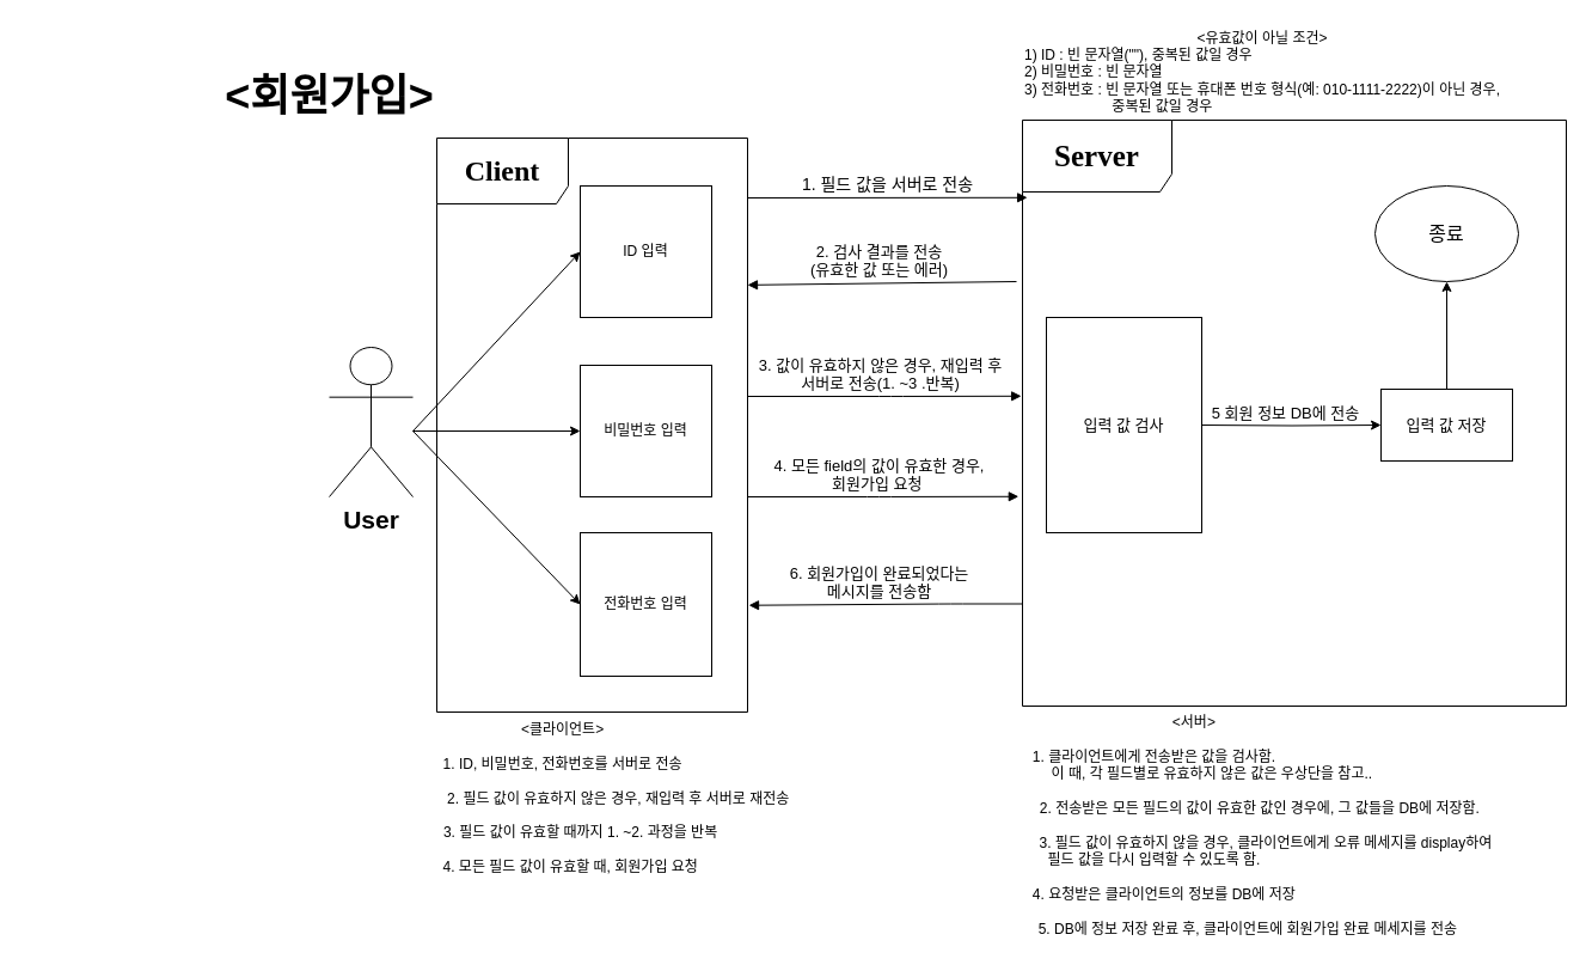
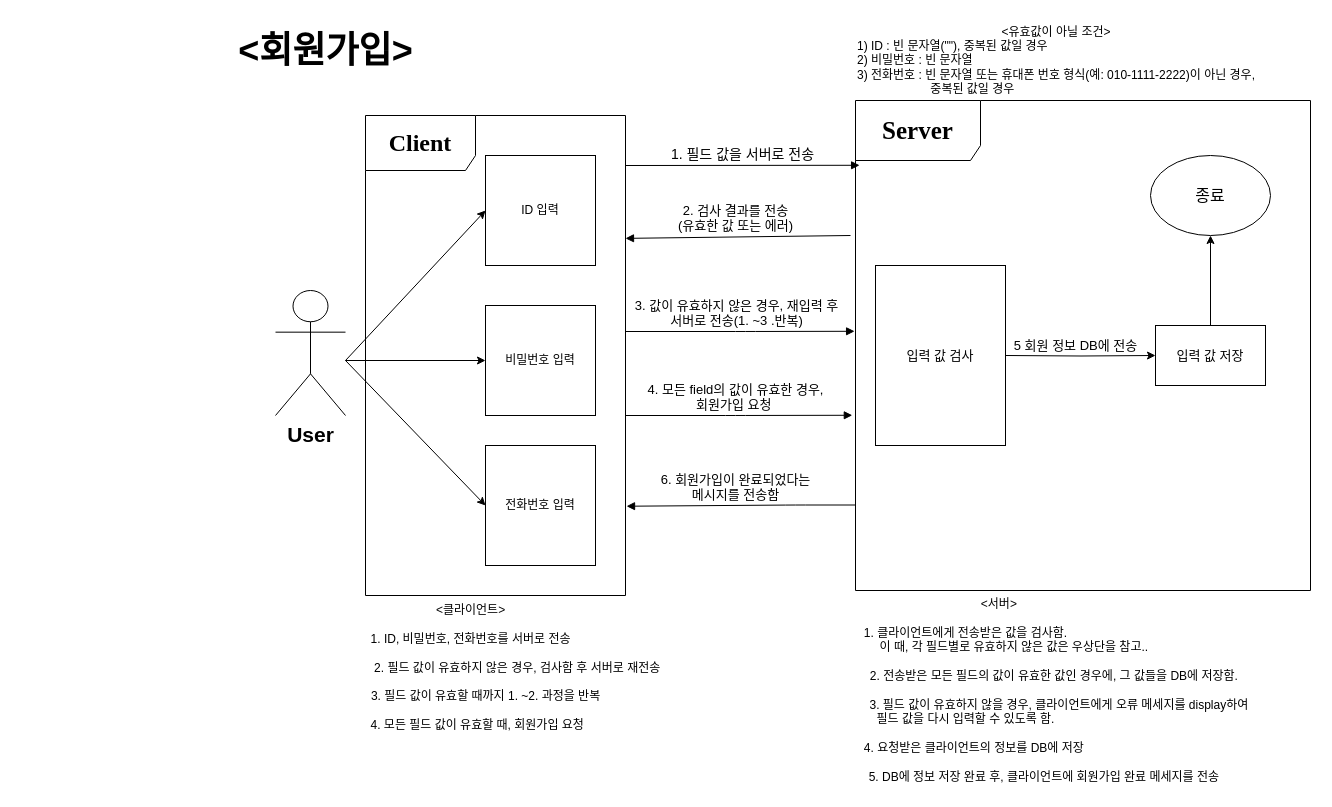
  <mxCell id="0" />
  <mxCell id="1" parent="0" />
  <mxCell id="2" value="ID 입력" style="rounded=0;whiteSpace=wrap;html=1;" parent="1" vertex="1"><mxGeometry x="485" y="155" width="110" height="110" as="geometry" /></mxCell>
  <mxCell id="3" value="전화번호 입력" style="rounded=0;whiteSpace=wrap;html=1;" parent="1" vertex="1"><mxGeometry x="485" y="445" width="110" height="120" as="geometry" /></mxCell>
  <mxCell id="4" value="비밀번호 입력" style="rounded=0;whiteSpace=wrap;html=1;" parent="1" vertex="1"><mxGeometry x="485" y="305" width="110" height="110" as="geometry" /></mxCell>
  <mxCell id="5" value="" style="endArrow=classic;html=1;entryX=0;entryY=0.5;entryDx=0;entryDy=0;exitX=1;exitY=0.5;exitDx=0;exitDy=0;" parent="1" target="2" edge="1"><mxGeometry width="50" height="50" relative="1" as="geometry"><mxPoint x="345" y="360" as="sourcePoint" /><mxPoint x="435" y="335" as="targetPoint" /></mxGeometry></mxCell>
  <mxCell id="6" value="" style="endArrow=classic;html=1;entryX=0;entryY=0.5;entryDx=0;entryDy=0;exitX=1;exitY=0.5;exitDx=0;exitDy=0;" parent="1" target="4" edge="1"><mxGeometry width="50" height="50" relative="1" as="geometry"><mxPoint x="345" y="360" as="sourcePoint" /><mxPoint x="435" y="335" as="targetPoint" /></mxGeometry></mxCell>
  <mxCell id="7" value="" style="endArrow=classic;html=1;entryX=0;entryY=0.5;entryDx=0;entryDy=0;exitX=1;exitY=0.5;exitDx=0;exitDy=0;" parent="1" target="3" edge="1"><mxGeometry width="50" height="50" relative="1" as="geometry"><mxPoint x="345" y="360" as="sourcePoint" /><mxPoint x="435" y="335" as="targetPoint" /><Array as="points" /></mxGeometry></mxCell>
  <mxCell id="8" value="" style="edgeStyle=orthogonalEdgeStyle;rounded=0;orthogonalLoop=1;jettySize=auto;html=1;fontSize=13;" parent="1" target="10" edge="1"><mxGeometry relative="1" as="geometry"><mxPoint x="1005" y="355" as="sourcePoint" /></mxGeometry></mxCell>
  <mxCell id="9" style="edgeStyle=orthogonalEdgeStyle;rounded=0;orthogonalLoop=1;jettySize=auto;html=1;entryX=0.5;entryY=1;entryDx=0;entryDy=0;fontSize=13;" parent="1" source="10" target="11" edge="1"><mxGeometry relative="1" as="geometry" /></mxCell>
  <mxCell id="10" value="입력 값 저장" style="rounded=0;whiteSpace=wrap;html=1;fontSize=13;strokeColor=#000000;" parent="1" vertex="1"><mxGeometry x="1155" y="325" width="110" height="60" as="geometry" /></mxCell>
  <mxCell id="11" value="&lt;font style=&quot;font-size: 16px&quot;&gt;종료&lt;/font&gt;" style="ellipse;whiteSpace=wrap;html=1;" parent="1" vertex="1"><mxGeometry x="1150" y="155" width="120" height="80" as="geometry" /></mxCell>
  <mxCell id="12" value="5 회원 정보 DB에 전송" style="text;html=1;align=center;verticalAlign=middle;resizable=0;points=[];autosize=1;fontSize=13;" parent="1" vertex="1"><mxGeometry x="1000" y="335" width="150" height="20" as="geometry" /></mxCell>
  <mxCell id="13" value="&lt;font style=&quot;font-size: 13px&quot;&gt;입력 값 검사&lt;/font&gt;" style="rounded=0;whiteSpace=wrap;html=1;strokeColor=#000000;" parent="1" vertex="1"><mxGeometry x="875" y="265" width="130" height="180" as="geometry" /></mxCell>
- <mxCell id="14" value="&lt;br&gt;&amp;nbsp; &amp;nbsp; &amp;nbsp; &amp;nbsp; &amp;nbsp; &amp;nbsp; &amp;nbsp; &amp;nbsp; &amp;nbsp; &amp;nbsp; &amp;nbsp; &amp;nbsp; &amp;nbsp; &amp;nbsp; &amp;nbsp; &amp;nbsp; &amp;nbsp; &amp;nbsp; &amp;nbsp; &amp;nbsp; &amp;nbsp; &amp;nbsp; &amp;nbsp; &amp;nbsp; &amp;nbsp; &amp;nbsp; &amp;nbsp; &amp;nbsp; &amp;nbsp; &amp;nbsp; &amp;nbsp; &amp;nbsp; &amp;nbsp; &amp;nbsp; &amp;nbsp; &amp;nbsp; &amp;lt;클라이언트&amp;gt;&lt;br&gt;&lt;br&gt;&amp;nbsp; &amp;nbsp; &amp;nbsp; &amp;nbsp; &amp;nbsp; &amp;nbsp; &amp;nbsp; &amp;nbsp; &amp;nbsp; &amp;nbsp; &amp;nbsp; &amp;nbsp; &amp;nbsp; &amp;nbsp; &amp;nbsp; &amp;nbsp; &amp;nbsp; &amp;nbsp; &amp;nbsp; &amp;nbsp; &amp;nbsp; &amp;nbsp; &amp;nbsp; &amp;nbsp; &amp;nbsp; &amp;nbsp; &amp;nbsp; &amp;nbsp; &amp;nbsp; &amp;nbsp; &amp;nbsp; &amp;nbsp; &amp;nbsp; &amp;nbsp; &amp;nbsp; &amp;nbsp; 1. ID, 비밀번호, 전화번호를 서버로 전송&lt;br&gt;&lt;br&gt;&amp;nbsp; &amp;nbsp; &amp;nbsp; &amp;nbsp; &amp;nbsp; &amp;nbsp; &amp;nbsp; &amp;nbsp; &amp;nbsp; &amp;nbsp; &amp;nbsp; &amp;nbsp; &amp;nbsp; &amp;nbsp; &amp;nbsp; &amp;nbsp; &amp;nbsp; &amp;nbsp; &amp;nbsp; &amp;nbsp; &amp;nbsp; &amp;nbsp; &amp;nbsp; &amp;nbsp; &amp;nbsp; &amp;nbsp; &amp;nbsp; &amp;nbsp; &amp;nbsp; &amp;nbsp; &amp;nbsp; &amp;nbsp; &amp;nbsp; &amp;nbsp; &amp;nbsp; &amp;nbsp; &amp;nbsp; &amp;nbsp; &amp;nbsp; &amp;nbsp; &amp;nbsp; &amp;nbsp; &amp;nbsp; &amp;nbsp; &amp;nbsp; &amp;nbsp; &amp;nbsp; &amp;nbsp; &amp;nbsp; &amp;nbsp; 2. 필드 값이 유효하지 않은 경우, 재입력 후 서버로 재전송&lt;br&gt;&lt;br&gt;&amp;nbsp; &amp;nbsp; &amp;nbsp; &amp;nbsp; &amp;nbsp; &amp;nbsp; &amp;nbsp; &amp;nbsp; &amp;nbsp; &amp;nbsp; &amp;nbsp; &amp;nbsp; &amp;nbsp; &amp;nbsp; &amp;nbsp; &amp;nbsp; &amp;nbsp; &amp;nbsp; &amp;nbsp; &amp;nbsp; &amp;nbsp; &amp;nbsp; &amp;nbsp; &amp;nbsp; &amp;nbsp; &amp;nbsp; &amp;nbsp; &amp;nbsp; &amp;nbsp; &amp;nbsp; &amp;nbsp; &amp;nbsp; &amp;nbsp; &amp;nbsp; &amp;nbsp; &amp;nbsp; &amp;nbsp; &amp;nbsp; &amp;nbsp; &amp;nbsp; &amp;nbsp;3. 필드 값이 유효할 때까지 1. ~2. 과정을 반복&lt;br&gt;&lt;br&gt;&amp;nbsp; &amp;nbsp; &amp;nbsp; &amp;nbsp; &amp;nbsp; &amp;nbsp; &amp;nbsp; &amp;nbsp; &amp;nbsp; &amp;nbsp; &amp;nbsp; &amp;nbsp; &amp;nbsp; &amp;nbsp; &amp;nbsp; &amp;nbsp; &amp;nbsp; &amp;nbsp; &amp;nbsp; &amp;nbsp; &amp;nbsp; &amp;nbsp; &amp;nbsp; &amp;nbsp; &amp;nbsp; &amp;nbsp; &amp;nbsp; &amp;nbsp; &amp;nbsp; &amp;nbsp; &amp;nbsp; &amp;nbsp; &amp;nbsp; &amp;nbsp; &amp;nbsp; &amp;nbsp; &amp;nbsp; &amp;nbsp; &amp;nbsp;4. 모든 필드 값이 유효할 때, 회원가입 요청&amp;nbsp;" style="text;html=1;align=center;verticalAlign=middle;resizable=0;points=[];autosize=1;" parent="1" vertex="1"><mxGeometry x="20" y="585" width="660" height="150" as="geometry" /></mxCell>
+ <mxCell id="14" value="&lt;br&gt;&amp;nbsp; &amp;nbsp; &amp;nbsp; &amp;nbsp; &amp;nbsp; &amp;nbsp; &amp;nbsp; &amp;nbsp; &amp;nbsp; &amp;nbsp; &amp;nbsp; &amp;nbsp; &amp;nbsp; &amp;nbsp; &amp;nbsp; &amp;nbsp; &amp;nbsp; &amp;nbsp; &amp;nbsp; &amp;nbsp; &amp;nbsp; &amp;nbsp; &amp;nbsp; &amp;nbsp; &amp;nbsp; &amp;nbsp; &amp;nbsp; &amp;nbsp; &amp;nbsp; &amp;nbsp; &amp;nbsp; &amp;nbsp; &amp;nbsp; &amp;nbsp; &amp;nbsp; &amp;nbsp; &amp;lt;클라이언트&amp;gt;&lt;br&gt;&lt;br&gt;&amp;nbsp; &amp;nbsp; &amp;nbsp; &amp;nbsp; &amp;nbsp; &amp;nbsp; &amp;nbsp; &amp;nbsp; &amp;nbsp; &amp;nbsp; &amp;nbsp; &amp;nbsp; &amp;nbsp; &amp;nbsp; &amp;nbsp; &amp;nbsp; &amp;nbsp; &amp;nbsp; &amp;nbsp; &amp;nbsp; &amp;nbsp; &amp;nbsp; &amp;nbsp; &amp;nbsp; &amp;nbsp; &amp;nbsp; &amp;nbsp; &amp;nbsp; &amp;nbsp; &amp;nbsp; &amp;nbsp; &amp;nbsp; &amp;nbsp; &amp;nbsp; &amp;nbsp; &amp;nbsp; 1. ID, 비밀번호, 전화번호를 서버로 전송&lt;br&gt;&lt;br&gt;&amp;nbsp; &amp;nbsp; &amp;nbsp; &amp;nbsp; &amp;nbsp; &amp;nbsp; &amp;nbsp; &amp;nbsp; &amp;nbsp; &amp;nbsp; &amp;nbsp; &amp;nbsp; &amp;nbsp; &amp;nbsp; &amp;nbsp; &amp;nbsp; &amp;nbsp; &amp;nbsp; &amp;nbsp; &amp;nbsp; &amp;nbsp; &amp;nbsp; &amp;nbsp; &amp;nbsp; &amp;nbsp; &amp;nbsp; &amp;nbsp; &amp;nbsp; &amp;nbsp; &amp;nbsp; &amp;nbsp; &amp;nbsp; &amp;nbsp; &amp;nbsp; &amp;nbsp; &amp;nbsp; &amp;nbsp; &amp;nbsp; &amp;nbsp; &amp;nbsp; &amp;nbsp; &amp;nbsp; &amp;nbsp; &amp;nbsp; &amp;nbsp; &amp;nbsp; &amp;nbsp; &amp;nbsp; &amp;nbsp; &amp;nbsp; 2. 필드 값이 유효하지 않은 경우, 검사함 후 서버로 재전송&lt;br&gt;&lt;br&gt;&amp;nbsp; &amp;nbsp; &amp;nbsp; &amp;nbsp; &amp;nbsp; &amp;nbsp; &amp;nbsp; &amp;nbsp; &amp;nbsp; &amp;nbsp; &amp;nbsp; &amp;nbsp; &amp;nbsp; &amp;nbsp; &amp;nbsp; &amp;nbsp; &amp;nbsp; &amp;nbsp; &amp;nbsp; &amp;nbsp; &amp;nbsp; &amp;nbsp; &amp;nbsp; &amp;nbsp; &amp;nbsp; &amp;nbsp; &amp;nbsp; &amp;nbsp; &amp;nbsp; &amp;nbsp; &amp;nbsp; &amp;nbsp; &amp;nbsp; &amp;nbsp; &amp;nbsp; &amp;nbsp; &amp;nbsp; &amp;nbsp; &amp;nbsp; &amp;nbsp; &amp;nbsp;3. 필드 값이 유효할 때까지 1. ~2. 과정을 반복&lt;br&gt;&lt;br&gt;&amp;nbsp; &amp;nbsp; &amp;nbsp; &amp;nbsp; &amp;nbsp; &amp;nbsp; &amp;nbsp; &amp;nbsp; &amp;nbsp; &amp;nbsp; &amp;nbsp; &amp;nbsp; &amp;nbsp; &amp;nbsp; &amp;nbsp; &amp;nbsp; &amp;nbsp; &amp;nbsp; &amp;nbsp; &amp;nbsp; &amp;nbsp; &amp;nbsp; &amp;nbsp; &amp;nbsp; &amp;nbsp; &amp;nbsp; &amp;nbsp; &amp;nbsp; &amp;nbsp; &amp;nbsp; &amp;nbsp; &amp;nbsp; &amp;nbsp; &amp;nbsp; &amp;nbsp; &amp;nbsp; &amp;nbsp; &amp;nbsp; &amp;nbsp;4. 모든 필드 값이 유효할 때, 회원가입 요청&amp;nbsp;" style="text;html=1;align=center;verticalAlign=middle;resizable=0;points=[];autosize=1;" parent="1" vertex="1"><mxGeometry x="20" y="585" width="660" height="150" as="geometry" /></mxCell>
  <mxCell id="15" value="&amp;nbsp; &amp;nbsp; &amp;nbsp; &amp;nbsp; &amp;nbsp; &amp;nbsp; &amp;nbsp; &amp;nbsp; &amp;nbsp; &amp;nbsp; &amp;lt;서버&amp;gt;&lt;br&gt;&lt;br&gt;1. 클라이언트에게 전송받은 값을 검사함.&lt;br&gt;&amp;nbsp; &amp;nbsp; &amp;nbsp; &amp;nbsp; &amp;nbsp; &amp;nbsp; &amp;nbsp; &amp;nbsp; &amp;nbsp; &amp;nbsp; &amp;nbsp; &amp;nbsp; &amp;nbsp; &amp;nbsp; &amp;nbsp;이 때, 각 필드별로 유효하지 않은 값은 우상단을 참고..&lt;br&gt;&lt;br&gt;&amp;nbsp; &amp;nbsp; &amp;nbsp; &amp;nbsp; &amp;nbsp; &amp;nbsp; &amp;nbsp; &amp;nbsp; &amp;nbsp; &amp;nbsp; &amp;nbsp; &amp;nbsp; &amp;nbsp; &amp;nbsp; &amp;nbsp; &amp;nbsp; &amp;nbsp; &amp;nbsp; &amp;nbsp; &amp;nbsp; &amp;nbsp; &amp;nbsp; &amp;nbsp; &amp;nbsp; &amp;nbsp; &amp;nbsp; &amp;nbsp;2. 전송받은 모든 필드의 값이 유효한 값인 경우에, 그 값들을 DB에 저장함.&lt;br&gt;&lt;br&gt;&amp;nbsp; &amp;nbsp; &amp;nbsp; &amp;nbsp; &amp;nbsp; &amp;nbsp; &amp;nbsp; &amp;nbsp; &amp;nbsp; &amp;nbsp; &amp;nbsp; &amp;nbsp; &amp;nbsp; &amp;nbsp; &amp;nbsp; &amp;nbsp; &amp;nbsp; &amp;nbsp; &amp;nbsp; &amp;nbsp; &amp;nbsp; &amp;nbsp; &amp;nbsp; &amp;nbsp; &amp;nbsp; &amp;nbsp; &amp;nbsp; &amp;nbsp; 3. 필드 값이 유효하지 않을 경우, 클라이언트에게 오류 메세지를 display하여&lt;br&gt;필드 값을 다시 입력할 수 있도록 함.&lt;br&gt;&lt;br&gt;&amp;nbsp; &amp;nbsp; &amp;nbsp;4. 요청받은 클라이언트의 정보를 DB에 저장&lt;br&gt;&lt;br&gt;&amp;nbsp; &amp;nbsp; &amp;nbsp; &amp;nbsp; &amp;nbsp; &amp;nbsp; &amp;nbsp; &amp;nbsp; &amp;nbsp; &amp;nbsp; &amp;nbsp; &amp;nbsp; &amp;nbsp; &amp;nbsp; &amp;nbsp; &amp;nbsp; &amp;nbsp; &amp;nbsp; &amp;nbsp; &amp;nbsp; &amp;nbsp; &amp;nbsp; &amp;nbsp; &amp;nbsp;5. DB에 정보 저장 완료 후, 클라이언트에 회원가입 완료 메세지를 전송" style="text;html=1;align=center;verticalAlign=middle;resizable=0;points=[];autosize=1;" parent="1" vertex="1"><mxGeometry x="660" y="595" width="610" height="190" as="geometry" /></mxCell>
  <mxCell id="16" value="&lt;div style=&quot;text-align: center&quot;&gt;&lt;span&gt;&amp;lt;유효값이 아닐 조건&amp;gt;&lt;/span&gt;&lt;/div&gt;1) ID : 빈 문자열(&quot;&quot;), 중복된 값일 경우&lt;br&gt;2) 비밀번호 : 빈 문자열&lt;br&gt;3) 전화번호 : 빈 문자열 또는 휴대폰 번호 형식(예: 010-1111-2222)이 아닌 경우,&lt;br&gt;&amp;nbsp; &amp;nbsp; &amp;nbsp; &amp;nbsp; &amp;nbsp; &amp;nbsp; &amp;nbsp; &amp;nbsp; &amp;nbsp; &amp;nbsp; &amp;nbsp; 중복된 값일 경우" style="text;html=1;align=left;verticalAlign=middle;resizable=0;points=[];autosize=1;" parent="1" vertex="1"><mxGeometry x="855" y="20" width="440" height="80" as="geometry" /></mxCell>
- <mxCell id="17" value="&lt;font size=&quot;1&quot;&gt;&lt;b style=&quot;font-size: 36px&quot;&gt;&amp;lt;회원가입&amp;gt;&lt;/b&gt;&lt;/font&gt;" style="text;html=1;align=center;verticalAlign=middle;resizable=0;points=[];autosize=1;" vertex="1" parent="1"><mxGeometry x="175" y="65" width="200" height="30" as="geometry" /></mxCell>
+ <mxCell id="17" value="&lt;font size=&quot;1&quot;&gt;&lt;b style=&quot;font-size: 36px&quot;&gt;&amp;lt;회원가입&amp;gt;&lt;/b&gt;&lt;/font&gt;" style="text;html=1;align=center;verticalAlign=middle;resizable=0;points=[];autosize=1;" vertex="1" parent="1"><mxGeometry x="225" y="35" width="200" height="30" as="geometry" /></mxCell>
  <mxCell id="18" value="&lt;b&gt;&lt;font face=&quot;Verdana&quot; style=&quot;font-size: 24px&quot;&gt;Client&lt;/font&gt;&lt;/b&gt;" style="shape=umlFrame;whiteSpace=wrap;html=1;strokeColor=#000000;width=110;height=55;" vertex="1" parent="1"><mxGeometry x="365" y="115" width="260" height="480" as="geometry" /></mxCell>
  <mxCell id="19" value="&lt;font style=&quot;font-size: 14px&quot;&gt;1. 필드 값을 서버로 전송&lt;/font&gt;" style="html=1;verticalAlign=bottom;endArrow=block;entryX=0.009;entryY=0.122;entryDx=0;entryDy=0;entryPerimeter=0;" edge="1" parent="1"><mxGeometry width="80" relative="1" as="geometry"><mxPoint x="625" y="165" as="sourcePoint" /><mxPoint x="859.095" y="164.78" as="targetPoint" /></mxGeometry></mxCell>
  <mxCell id="20" value="&lt;font style=&quot;font-size: 13px&quot;&gt;2. 검사 결과를 전송&lt;br&gt;(유효한 값 또는 에러)&lt;/font&gt;" style="html=1;verticalAlign=bottom;endArrow=block;entryX=1;entryY=0.256;entryDx=0;entryDy=0;entryPerimeter=0;" edge="1" parent="1" target="18"><mxGeometry x="0.022" width="80" relative="1" as="geometry"><mxPoint x="850" y="235" as="sourcePoint" /><mxPoint x="770" y="235" as="targetPoint" /><mxPoint as="offset" /></mxGeometry></mxCell>
  <mxCell id="21" value="&lt;font style=&quot;font-size: 13px&quot;&gt;3. 값이 유효하지 않은 경우, 재입력 후&lt;br&gt;서버로 전송(1. ~3 .반복)&lt;/font&gt;" style="html=1;verticalAlign=bottom;endArrow=block;entryX=-0.002;entryY=0.471;entryDx=0;entryDy=0;entryPerimeter=0;" edge="1" parent="1" target="23"><mxGeometry x="-0.035" width="80" relative="1" as="geometry"><mxPoint x="625" y="331" as="sourcePoint" /><mxPoint x="851.815" y="315.21" as="targetPoint" /><Array as="points"><mxPoint x="745" y="331" /></Array><mxPoint as="offset" /></mxGeometry></mxCell>
  <mxCell id="22" value="&lt;font style=&quot;font-size: 13px&quot;&gt;4. 모든 field의 값이 유효한 경우,&lt;br&gt;회원가입 요청&amp;nbsp;&lt;/font&gt;" style="html=1;verticalAlign=bottom;endArrow=block;entryX=-0.007;entryY=0.573;entryDx=0;entryDy=0;entryPerimeter=0;" edge="1" parent="1"><mxGeometry x="-0.03" width="80" relative="1" as="geometry"><mxPoint x="625" y="415" as="sourcePoint" /><mxPoint x="851.815" y="414.77" as="targetPoint" /><Array as="points"><mxPoint x="735" y="415" /></Array><mxPoint as="offset" /></mxGeometry></mxCell>
  <mxCell id="23" value="&lt;b&gt;&lt;font style=&quot;font-size: 25px&quot; face=&quot;Verdana&quot;&gt;Server&lt;/font&gt;&lt;/b&gt;" style="shape=umlFrame;whiteSpace=wrap;html=1;strokeColor=#000000;width=125;height=60;" vertex="1" parent="1"><mxGeometry x="855" y="100" width="455" height="490" as="geometry" /></mxCell>
  <mxCell id="24" value="&lt;font style=&quot;font-size: 13px&quot;&gt;6. 회원가입이 완료되었다는&lt;br&gt;메시지를 전송함&lt;/font&gt;" style="html=1;verticalAlign=bottom;endArrow=block;entryX=1.004;entryY=0.814;entryDx=0;entryDy=0;entryPerimeter=0;" edge="1" parent="1" target="18"><mxGeometry x="0.048" width="80" relative="1" as="geometry"><mxPoint x="855" y="504.5" as="sourcePoint" /><mxPoint x="665" y="505" as="targetPoint" /><Array as="points"><mxPoint x="795" y="504.5" /></Array><mxPoint as="offset" /></mxGeometry></mxCell>
  <mxCell id="25" value="&lt;font style=&quot;font-size: 21px&quot;&gt;&lt;b&gt;User&lt;/b&gt;&lt;/font&gt;" style="shape=umlActor;verticalLabelPosition=bottom;labelBackgroundColor=#ffffff;verticalAlign=top;html=1;strokeColor=#000000;" vertex="1" parent="1"><mxGeometry x="275" y="290" width="70" height="125" as="geometry" /></mxCell>
